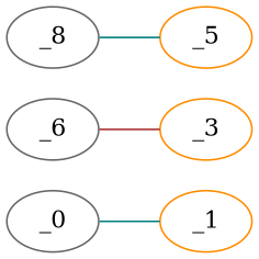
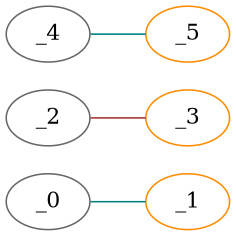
  graph {
    rankdir=LR
    node [color=gray40]
    edge [color=teal]
    _0 [x=1.09974 y=2.60955]
    _1 [color=darkorange x=1.37702 y=1.01341]
-   _2 [x=2.02272 y=1.11543 label=_6]
+   _2 [x=2.02272 y=1.11543]
    _3 [color=darkorange x=2.03794 y=2.90577]
    _5 [color=darkorange x=1.82499 y=1.898]
-   _4 [x=1.12733 y=2.23648 label=_8]
+   _4 [x=1.12733 y=2.23648]
    _0 -- _1
    _2 -- _3 [color=brown]
    _4 -- _5
  }
